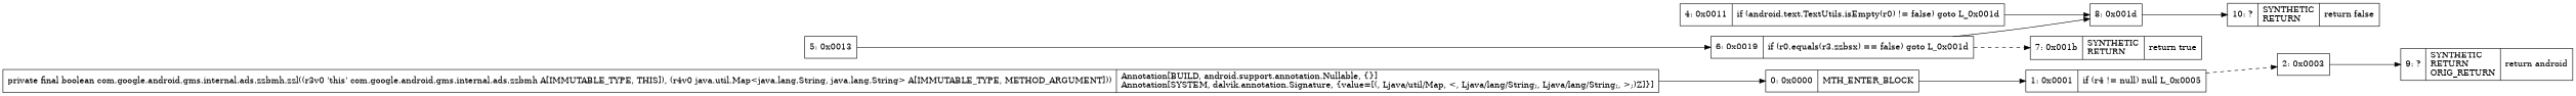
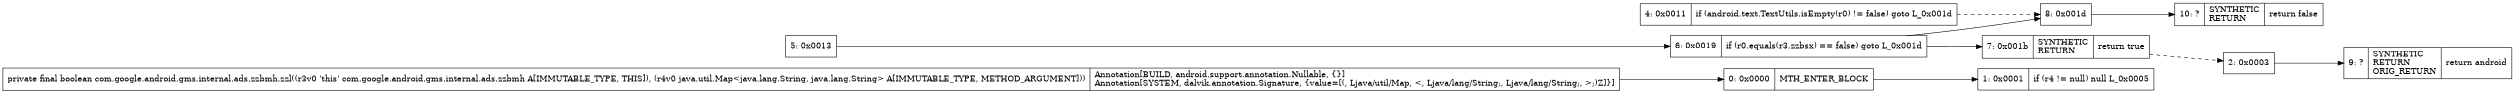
  digraph {
    rankdir=LR
    node [shape=record]
    n1 [label="{0\:\ 0x0000|MTH_ENTER_BLOCK\l}"]
    n2 [label="{1\:\ 0x0001|if (r4 != null) null L_0x0005\l}"]
    n3 [label="{2\:\ 0x0003}"]
    n4 [label="{9\:\ ?|SYNTHETIC\lRETURN\lORIG_RETURN\l|return android\l}"]
    n5 [label="{4\:\ 0x0011|if (android.text.TextUtils.isEmpty(r0) != false) goto L_0x001d\l}"]
    n6 [label="{8\:\ 0x001d}"]
    n7 [label="{5\:\ 0x0013}"]
    n8 [label="{6\:\ 0x0019|if (r0.equals(r3.zzbsx) == false) goto L_0x001d\l}"]
    n9 [label="{10\:\ ?|SYNTHETIC\lRETURN\l|return false\l}"]
    n10 [label="{7\:\ 0x001b|SYNTHETIC\lRETURN\l|return true\l}"]
    n11 [label="{private final boolean com.google.android.gms.internal.ads.zzbmh.zzl((r3v0 'this' com.google.android.gms.internal.ads.zzbmh A[IMMUTABLE_TYPE, THIS]), (r4v0 java.util.Map\<java.lang.String, java.lang.String\> A[IMMUTABLE_TYPE, METHOD_ARGUMENT]))  | Annotation[BUILD, android.support.annotation.Nullable, \{\}]\lAnnotation[SYSTEM, dalvik.annotation.Signature, \{value=[(, Ljava\/util\/Map, \<, Ljava\/lang\/String;, Ljava\/lang\/String;, \>;)Z]\}]\l}"]
    n1 -> n2
-   n2 -> n3 [style=dashed]
+   n10 -> n3 [style=dashed]
    n3 -> n4
-   n5 -> n6
+   n5 -> n6 [style=dashed]
    n6 -> n9
    n7 -> n8
    n8 -> n6
-   n8 -> n10 [style=dashed]
+   n8 -> n10 [style=solid]
    n11 -> n1
  }
